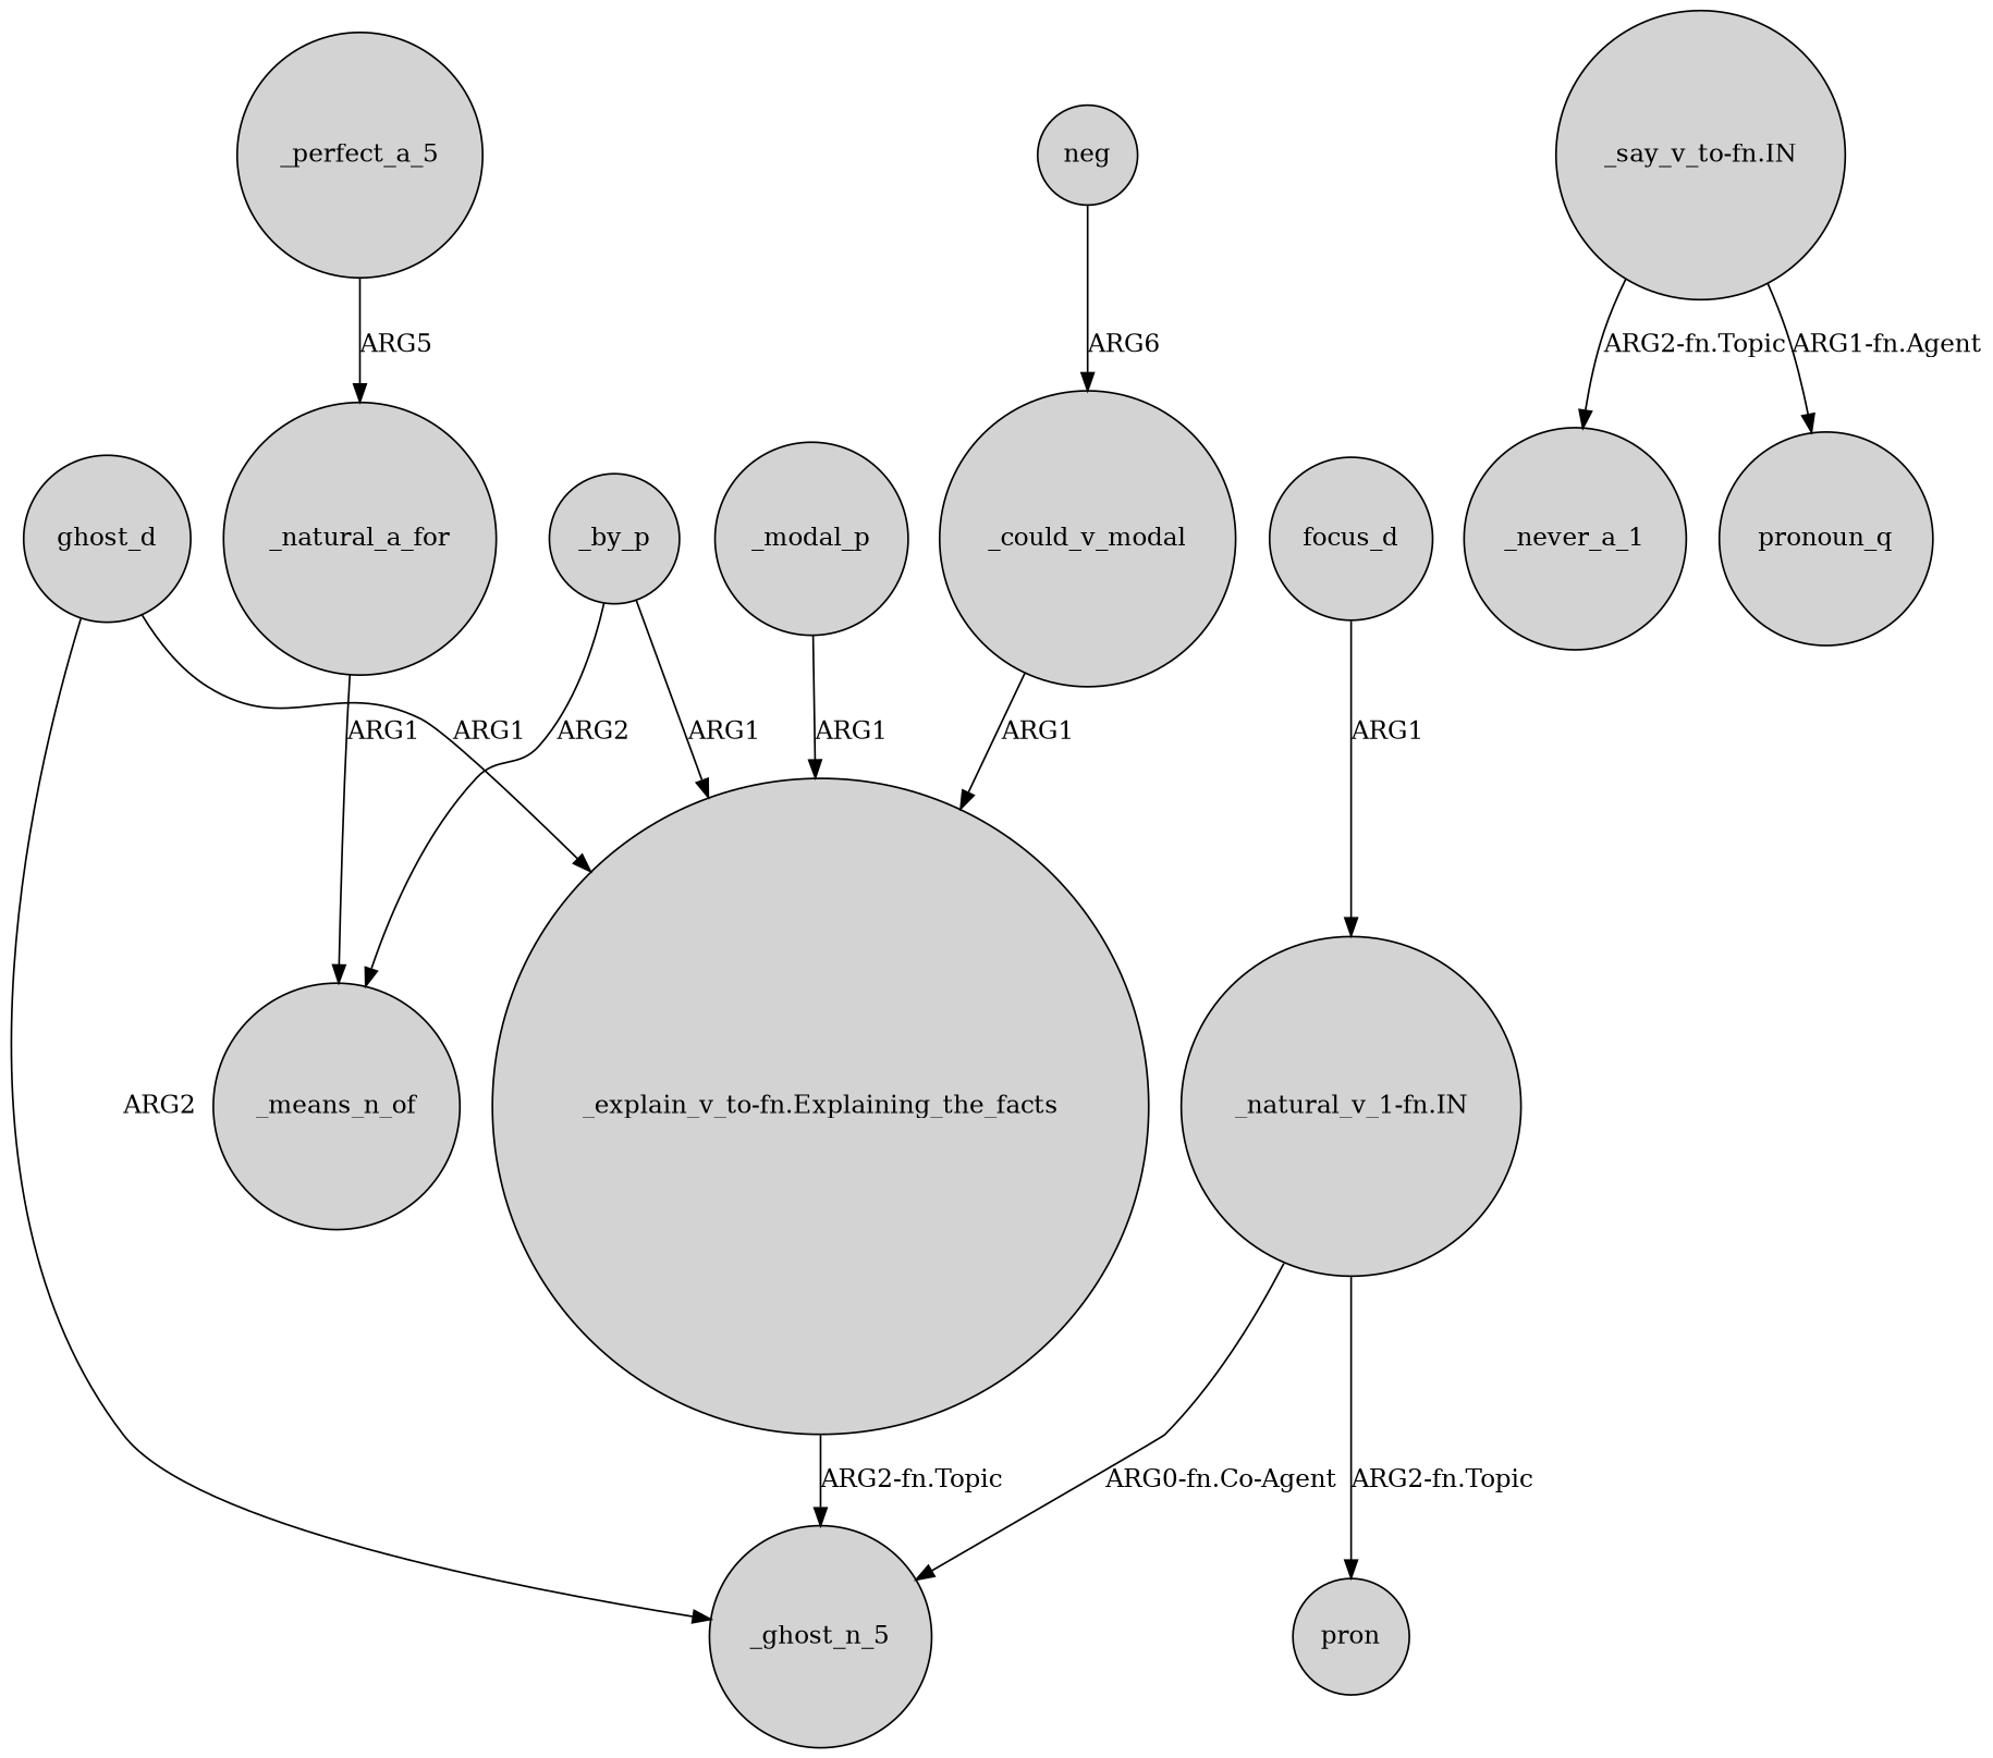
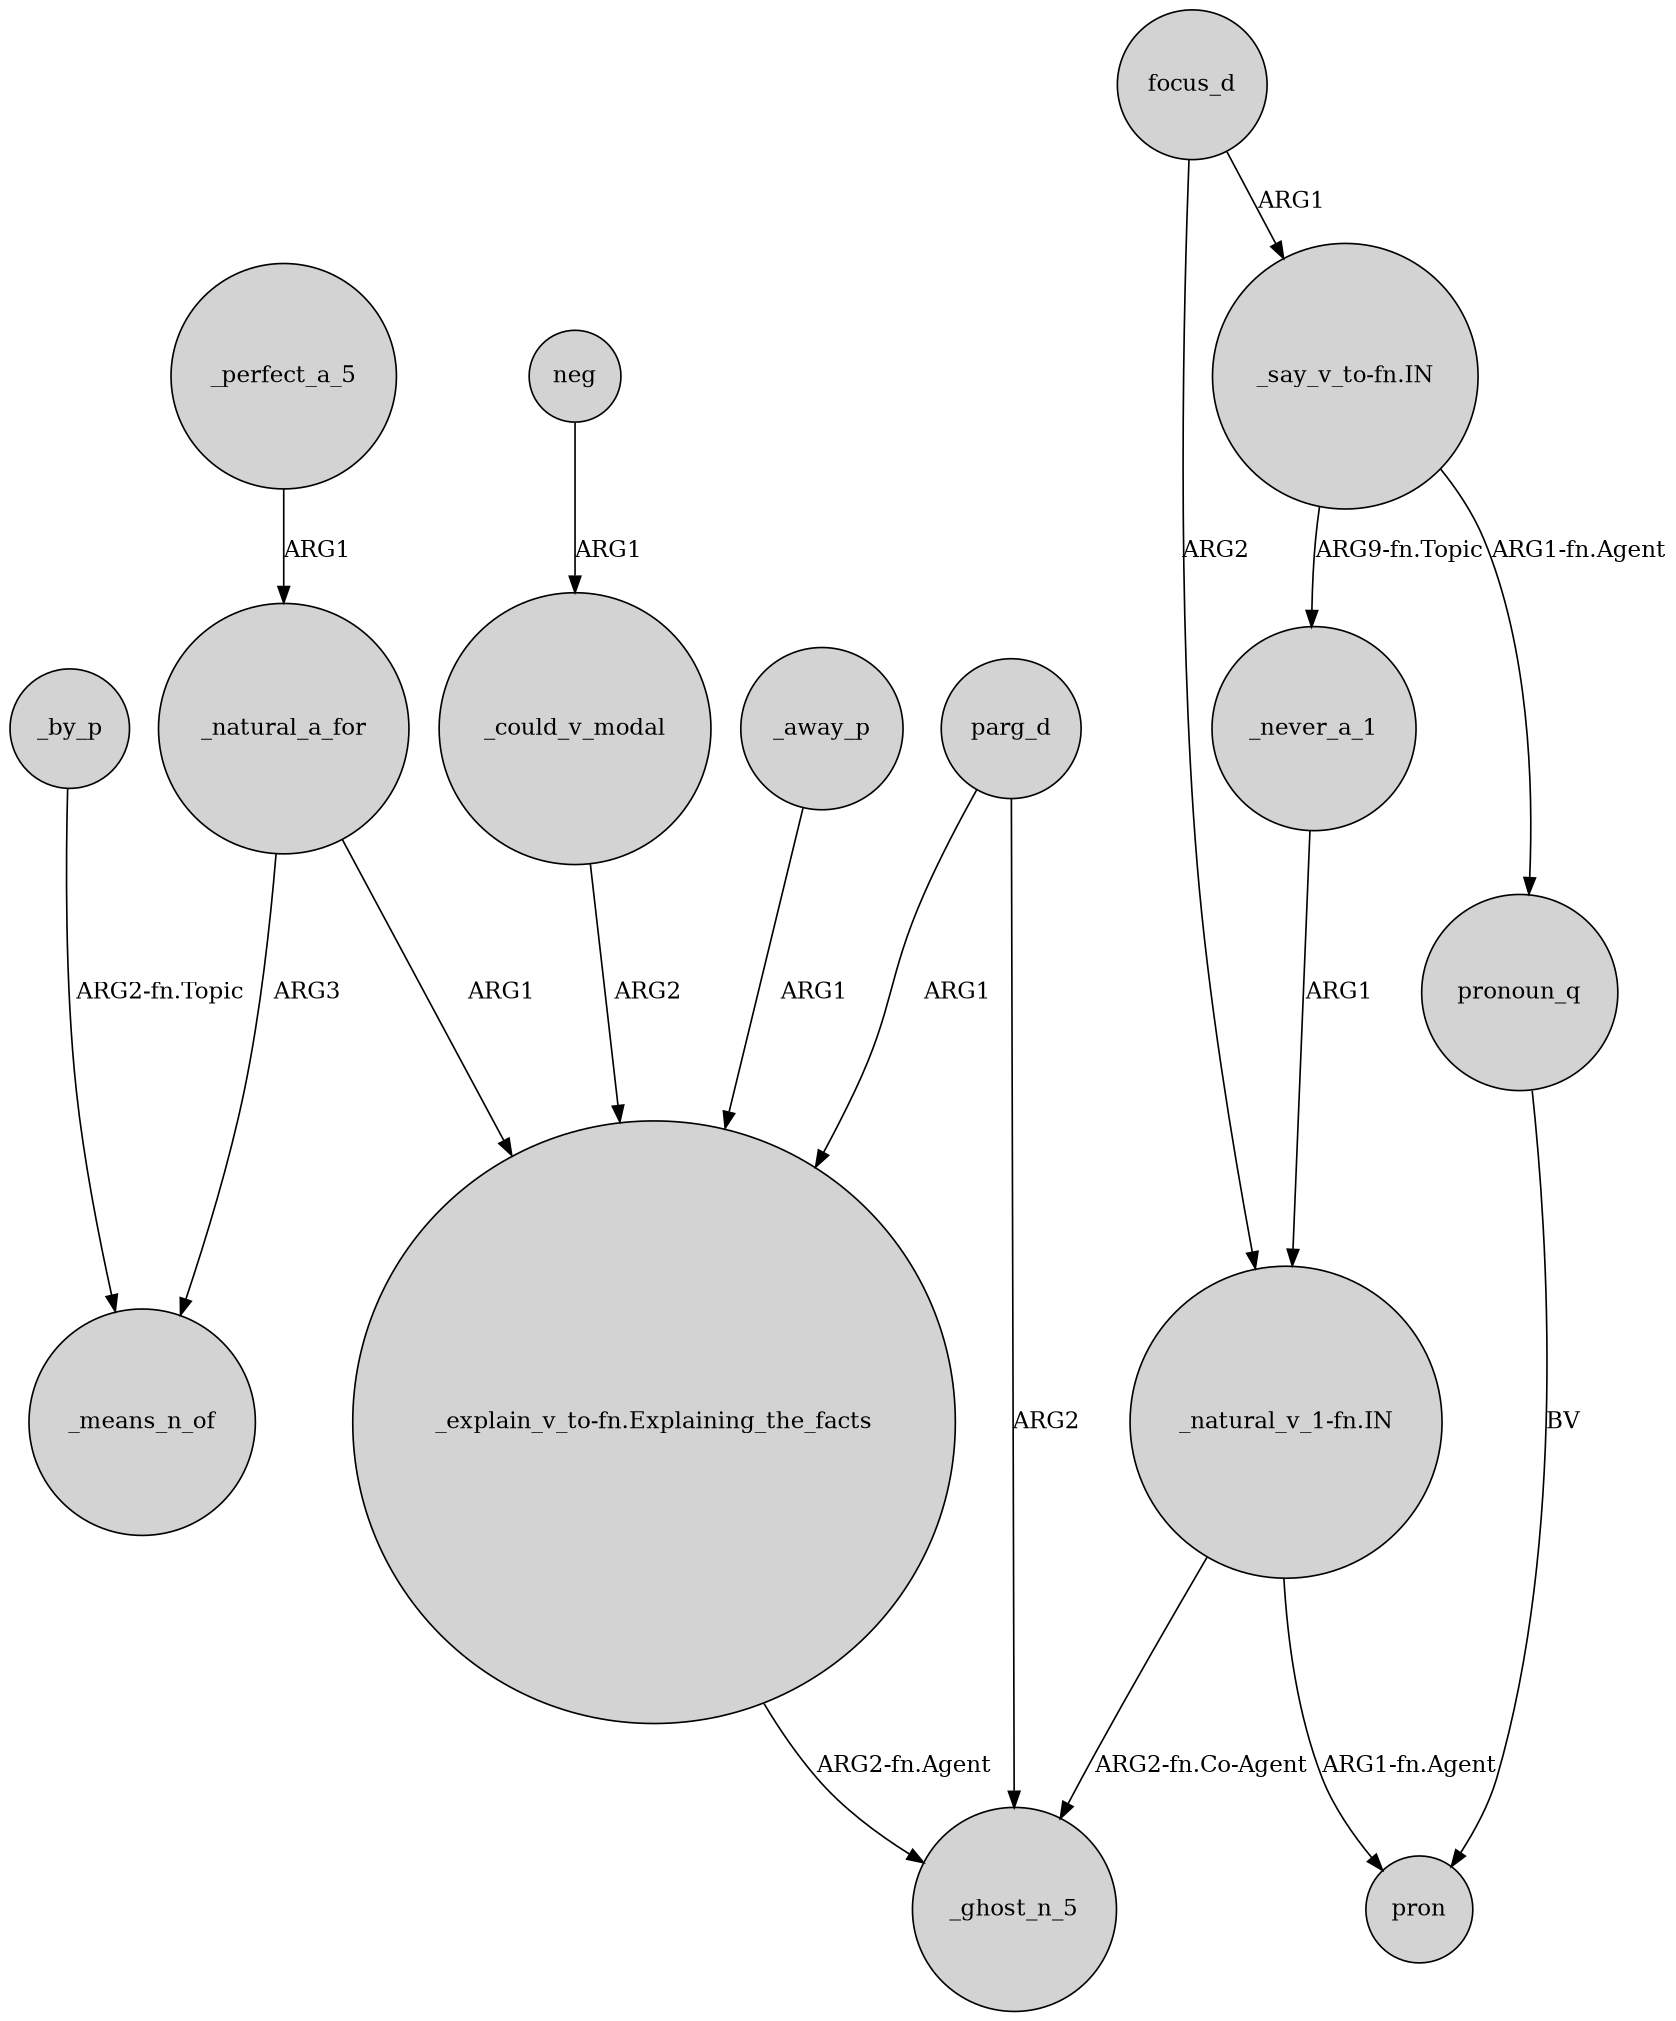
  digraph {
    node [shape=circle style=filled]
    _by_p
    "_explain_v_to-fn.Explaining_the_facts"
    _means_n_of
    n4 [label=_ghost_n_5]
-   _away_p [label=_modal_p]
+   _away_p
    n6 [label="_natural_v_1-fn.IN"]
    focus_d
    "_say_v_to-fn.IN"
    pron
    _never_a_1
    pronoun_q
    n12 [label=_perfect_a_5]
    _natural_a_for
-   parg_d [label=ghost_d]
+   parg_d
    neg
    _could_v_modal
-   _by_p -> "_explain_v_to-fn.Explaining_the_facts" [label=ARG1]
-   _by_p -> _means_n_of [label=ARG2]
-   "_explain_v_to-fn.Explaining_the_facts" -> n4 [label="ARG2-fn.Topic"]
+   _natural_a_for -> "_explain_v_to-fn.Explaining_the_facts" [label=ARG1]
+   _by_p -> _means_n_of [label="ARG2-fn.Topic"]
+   "_explain_v_to-fn.Explaining_the_facts" -> n4 [label="ARG2-fn.Agent"]
    _away_p -> "_explain_v_to-fn.Explaining_the_facts" [label=ARG1]
-   n6 -> n4 [label="ARG0-fn.Co-Agent"]
-   n6 -> pron [label="ARG2-fn.Topic"]
-   focus_d -> n6 [label=ARG1]
-   "_say_v_to-fn.IN" -> _never_a_1 [label="ARG2-fn.Topic"]
+   n6 -> n4 [label="ARG2-fn.Co-Agent"]
+   n6 -> pron [label="ARG1-fn.Agent"]
+   focus_d -> n6 [label=ARG2]
+   focus_d -> "_say_v_to-fn.IN" [label=ARG1]
+   "_say_v_to-fn.IN" -> _never_a_1 [label="ARG9-fn.Topic"]
    "_say_v_to-fn.IN" -> pronoun_q [label="ARG1-fn.Agent"]
-   n12 -> _natural_a_for [label=ARG5]
-   _natural_a_for -> _means_n_of [label=ARG1]
+   _never_a_1 -> n6 [label=ARG1]
+   pronoun_q -> pron [label=BV]
+   n12 -> _natural_a_for [label=ARG1]
+   _natural_a_for -> _means_n_of [label=ARG3]
    parg_d -> "_explain_v_to-fn.Explaining_the_facts" [label=ARG1]
    parg_d -> n4 [label=ARG2]
-   neg -> _could_v_modal [label=ARG6]
-   _could_v_modal -> "_explain_v_to-fn.Explaining_the_facts" [label=ARG1]
+   neg -> _could_v_modal [label=ARG1]
+   _could_v_modal -> "_explain_v_to-fn.Explaining_the_facts" [label=ARG2]
  }
